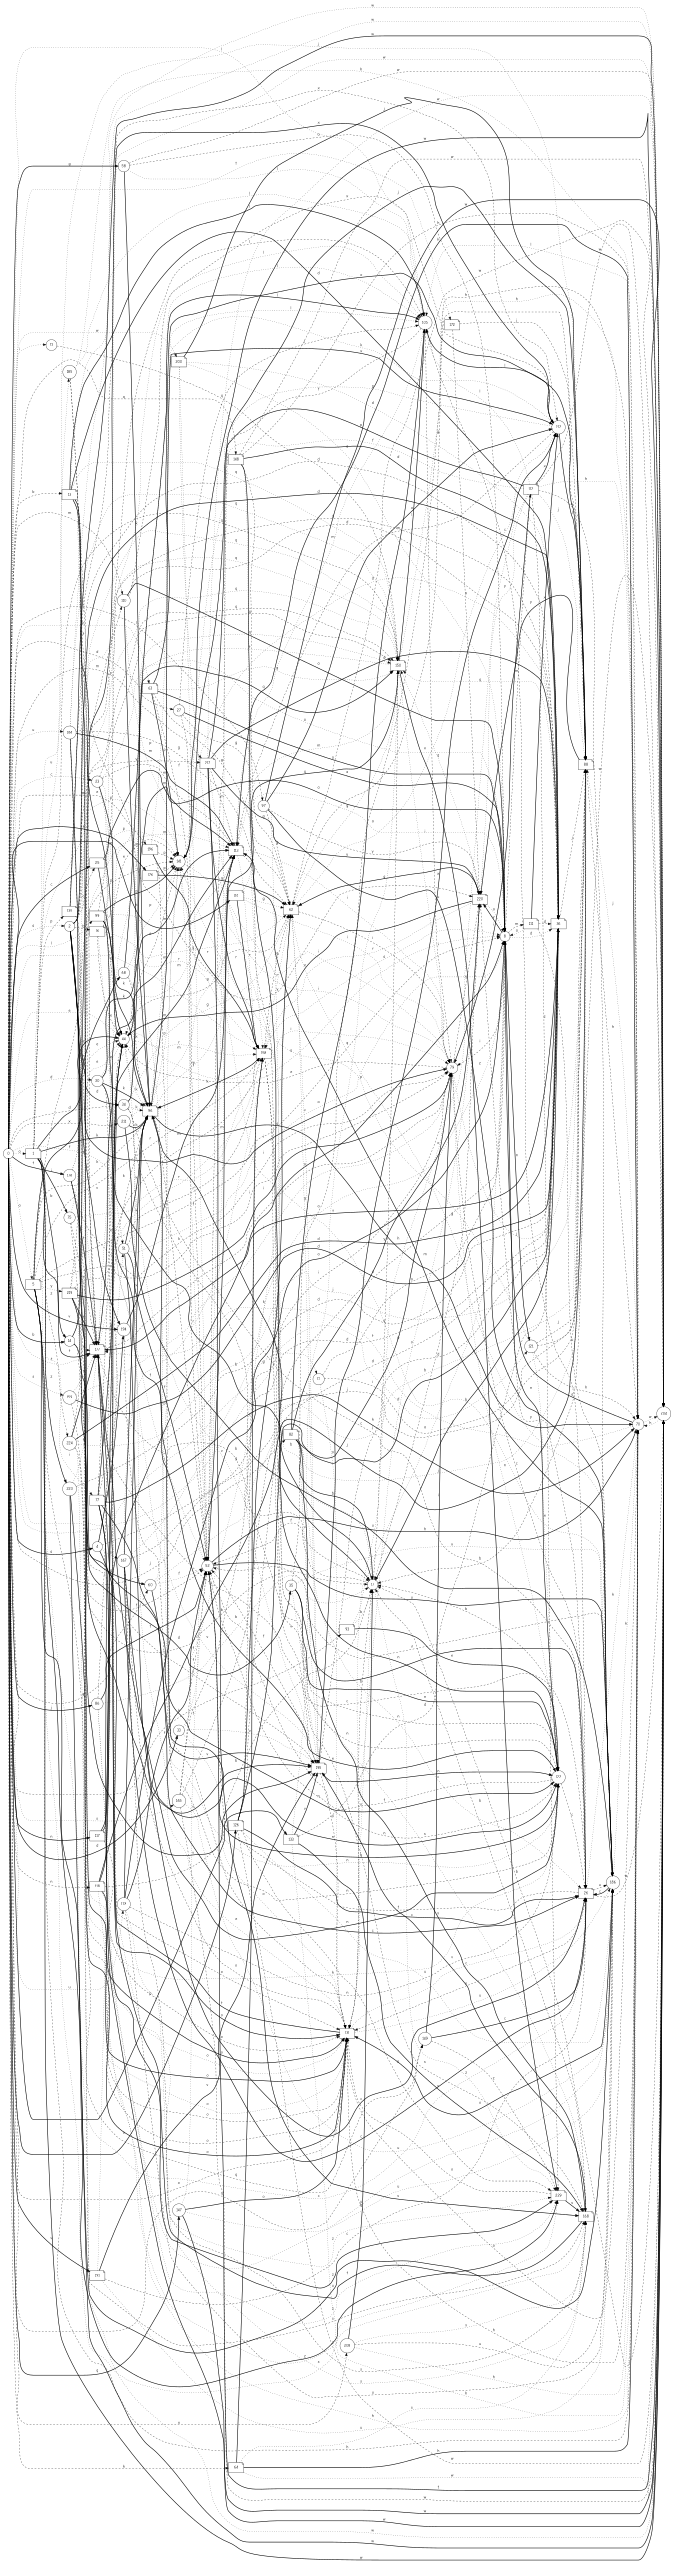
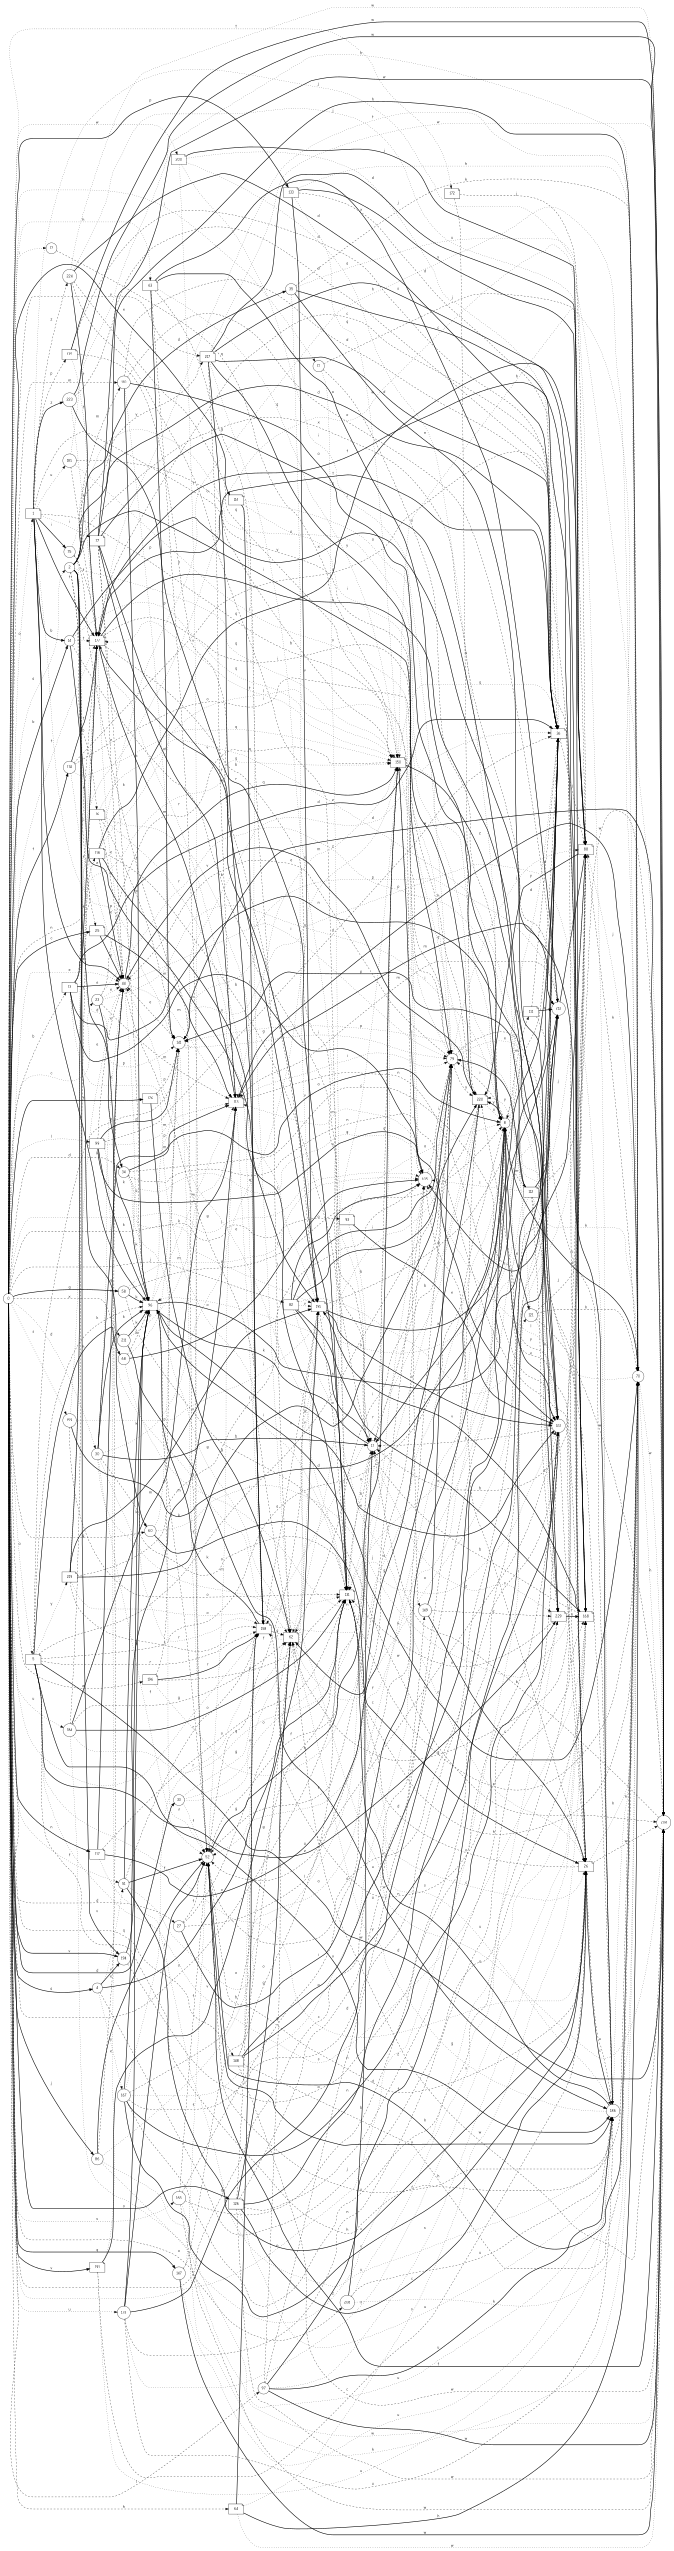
  strict digraph {
    fontname="Comic Neue"
    rankdir=LR
    node [fontname="Comic Neue" shape=circle]
    edge [fontname="Comic Neue" style=dotted]
    1 [shape=note]
    0
    2
    4
    5 [shape=note]
    13 [shape=note]
    14
    23
    25 [shape=note]
    27
    30
    33
    34
    44
    51
    58
    60
    63 [shape=note]
    64 [shape=note]
    72
    73
    82 [shape=note]
    86
    n24 [label=93 shape=note]
    97
    99 [shape=note]
    105
    110
    116 [shape=note]
    117 [shape=note]
    118 [shape=note]
    121
    126 [shape=note]
    131 [shape=note]
    133 [shape=note]
    147
    148 [shape=note]
    149
    158 [shape=note]
    159
    165
    172 [shape=note]
    174
    176 [shape=note]
    177 [shape=note]
    178
    184
    191 [shape=note]
    194
    196 [shape=note]
    200 [shape=note]
    208
    211
    217 [shape=note]
    75
    77 [shape=note]
    88 [shape=note]
    96 [shape=note]
    135 [shape=note]
    141
    150 [shape=note]
    185
    223
    224
    16 [shape=note]
    35
    36 [shape=note]
    79
    212
    167
    8
    26 [shape=note]
    68
    70
    168 [shape=note]
    186
    204
    219 [shape=note]
    229 [shape=note]
    122
    17
    195 [shape=note]
    113 [shape=note]
    52
    62 [shape=note]
    220 [shape=note]
    111 [shape=note]
    112 [shape=note]
    1 -> 14 [label=b style=bold]
    1 -> 44 [label=e style=bold]
    1 -> 149 [label=q style=dashed]
    1 -> 177 [label=t style=bold]
    1 -> 75 [label=i style=bold]
    1 -> 77 [label=i]
    1 -> 88 [label=j]
    1 -> 96 [label=k style=bold]
    1 -> 135 [label=p style=dashed]
    1 -> 141 [label=p]
    1 -> 150 [label=q style=dashed]
    1 -> 185 [label=u]
    1 -> 223 [label=z style=bold]
    1 -> 224 [label=z style=dashed]
    0 -> 1 [label=a]
    0 -> 2 [label=a]
    0 -> 4 [label=a style=bold]
    0 -> 5 [label=a]
    0 -> 13 [label=b style=dashed]
    0 -> 14 [label=b style=bold]
    0 -> 23 [label=c]
    0 -> 25 [label=c style=bold]
    0 -> 27 [label=d style=dashed]
    0 -> 30 [label=d]
    0 -> 33 [label=d style=bold]
    0 -> 34 [label=d style=dashed]
    0 -> 44 [label=e]
    0 -> 51 [label=f]
    0 -> 58 [label=g style=bold]
    0 -> 60 [label=g style=dashed]
    0 -> 63 [label=h]
    0 -> 64 [label=h style=dashed]
    0 -> 72 [label=i]
    0 -> 73 [label=i]
    0 -> 82 [label=j style=dashed]
    0 -> 86 [label=j style=bold]
    0 -> n24 [label=k style=dashed]
    0 -> 97 [label=l style=dashed]
    0 -> 99 [label=l]
    0 -> 105 [label=l]
    0 -> 110 [label=m style=dashed]
    0 -> 116 [label=n style=bold]
    0 -> 117 [label=n style=bold]
    0 -> 118 [label=n style=dashed]
    0 -> 121 [label=n]
    0 -> 126 [label=o style=bold]
    0 -> 131 [label=o style=dashed]
    0 -> 133 [label=p style=bold]
    0 -> 147 [label=q style=bold]
    0 -> 148 [label=q style=dashed]
    0 -> 149 [label=q style=dashed]
    0 -> 158 [label=r]
    0 -> 159 [label=s]
    0 -> 165 [label=s]
    0 -> 172 [label=t]
    0 -> 174 [label=t style=bold]
    0 -> 176 [label=t style=bold]
    0 -> 177 [label=t]
    0 -> 178 [label=u]
    0 -> 184 [label=u]
    0 -> 191 [label=v style=bold]
    0 -> 194 [label=v style=bold]
    0 -> 196 [label=w style=dashed]
    0 -> 200 [label=w]
    0 -> 208 [label=x style=dashed]
    0 -> 211 [label=x style=dashed]
    0 -> 217 [label=y style=dashed]
    2 -> 25 [label=c style=dashed]
    2 -> 34 [label=d style=bold]
    2 -> 60 [label=g style=bold]
    2 -> 110 [label=m style=dashed]
    2 -> 194 [label=v style=bold]
    2 -> 217 [label=y style=dashed]
    2 -> 150 [label=q]
    2 -> 16 [label=b style=dashed]
    2 -> 35 [label=d style=bold]
    2 -> 36 [label=d style=bold]
    2 -> 79 [label=i style=bold]
    2 -> 212 [label=x style=dashed]
    4 -> 51 [label=f]
    4 -> 131 [label=o style=bold]
    4 -> 194 [label=v style=bold]
    4 -> 88 [label=j style=dashed]
    4 -> 167 [label=s]
    5 -> 158 [label=r style=dashed]
    5 -> 96 [label=k style=dashed]
    5 -> 141 [label=p style=dashed]
    5 -> 79 [label=i style=dashed]
    5 -> 8 [label=a style=dashed]
    5 -> 26 [label=c]
    5 -> 68 [label=h style=bold]
    5 -> 70 [label=h style=dashed]
    5 -> 168 [label=s]
    5 -> 186 [label=u style=bold]
    5 -> 204 [label=w style=bold]
    5 -> 219 [label=y]
    5 -> 229 [label=z style=bold]
    13 -> 44 [label=e style=bold]
    13 -> 105 [label=l style=bold]
    13 -> 131 [label=o]
    13 -> 177 [label=t style=dashed]
    13 -> 150 [label=q]
    13 -> 36 [label=d style=bold]
    13 -> 204 [label=w]
    13 -> 122 [label=n style=bold]
    14 -> 177 [label=t]
    14 -> 150 [label=q]
    14 -> 212 [label=x style=bold]
    14 -> 17 [label=b style=dashed]
    14 -> 195 [label=v style=bold]
    23 -> 44 [label=e]
    23 -> 96 [label=k style=bold]
    23 -> 150 [label=q style=dashed]
    23 -> 8 [label=a]
    23 -> 229 [label=z]
    23 -> 113 [label=m style=dashed]
    25 -> 44 [label=e style=bold]
    25 -> 113 [label=m style=bold]
    27 -> 105 [label=l style=dashed]
    27 -> 8 [label=a style=bold]
    27 -> 52 [label=f style=dashed]
    27 -> 62 [label=g style=dashed]
    30 -> 44 [label=e]
    30 -> 131 [label=o style=dashed]
    30 -> 158 [label=r]
    30 -> 96 [label=k style=bold]
    30 -> 150 [label=q]
    30 -> 204 [label=w]
    30 -> 17 [label=b style=bold]
    30 -> 113 [label=m style=bold]
    30 -> 52 [label=f]
    33 -> 131 [label=o]
    33 -> 195 [label=v]
    33 -> 52 [label=f]
    33 -> 62 [label=g]
    34 -> 105 [label=l]
    34 -> 96 [label=k]
    34 -> 8 [label=a style=bold]
    34 -> 26 [label=c style=dashed]
    34 -> 122 [label=n style=dashed]
    34 -> 195 [label=v]
    34 -> 62 [label=g]
    44 -> 96 [label=k]
    44 -> 150 [label=q style=bold]
    44 -> 79 [label=i]
    44 -> 113 [label=m]
    44 -> 62 [label=g style=dashed]
    51 -> 158 [label=r style=dashed]
    51 -> 96 [label=k style=bold]
    51 -> 8 [label=a]
    51 -> 26 [label=c style=bold]
    51 -> 52 [label=f style=bold]
    58 -> 105 [label=l]
    58 -> 96 [label=k style=bold]
    58 -> 8 [label=a style=dashed]
    58 -> 204 [label=w style=dashed]
    60 -> 88 [label=j]
    60 -> 141 [label=p]
    60 -> 26 [label=c style=bold]
    60 -> 52 [label=f]
    63 -> 141 [label=p style=bold]
    63 -> 150 [label=q]
    63 -> 212 [label=x style=bold]
    63 -> 8 [label=a style=bold]
    63 -> 52 [label=f style=dashed]
    63 -> 62 [label=g style=dashed]
    64 -> 158 [label=r style=bold]
    64 -> 70 [label=h style=bold]
    64 -> 168 [label=s]
    64 -> 204 [label=w]
    72 -> 131 [label=o]
    72 -> 88 [label=j style=dashed]
    72 -> 8 [label=a style=dashed]
    73 -> 150 [label=q style=dashed]
    82 -> 105 [label=l style=bold]
    82 -> 88 [label=j]
    82 -> 79 [label=i style=bold]
    82 -> 26 [label=c]
    82 -> 168 [label=s style=bold]
    82 -> 17 [label=b style=bold]
    82 -> 195 [label=v]
    82 -> 220 [label=y style=bold]
    86 -> 44 [label=e style=dashed]
    86 -> 70 [label=h]
    86 -> 229 [label=z]
    86 -> 17 [label=b]
    86 -> 52 [label=f style=bold]
    n24 -> 8 [label=a]
    n24 -> 122 [label=n style=bold]
    n24 -> 17 [label=b]
    97 -> 212 [label=x style=bold]
    97 -> 168 [label=s]
    97 -> 186 [label=u style=bold]
    97 -> 204 [label=w style=bold]
    97 -> 62 [label=g style=dashed]
    97 -> 220 [label=y style=dashed]
    99 -> 44 [label=e style=dashed]
    99 -> 96 [label=k style=bold]
    99 -> 141 [label=p style=bold]
    99 -> 36 [label=d style=dashed]
    99 -> 122 [label=n style=bold]
    99 -> 113 [label=m]
    99 -> 62 [label=g]
    105 -> 79 [label=i style=dashed]
    105 -> 26 [label=c style=dashed]
    105 -> 113 [label=m]
    105 -> 52 [label=f style=dashed]
    110 -> 96 [label=k style=bold]
    110 -> 141 [label=p]
    110 -> 36 [label=d style=dashed]
    110 -> 212 [label=x style=dashed]
    110 -> 8 [label=a style=bold]
    116 -> 158 [label=r style=bold]
    116 -> 79 [label=i]
    116 -> 8 [label=a]
    116 -> 62 [label=g]
    117 -> 44 [label=e style=bold]
    117 -> 131 [label=o style=dashed]
    117 -> 8 [label=a style=bold]
    117 -> 186 [label=u]
    118 -> 44 [label=e style=bold]
    118 -> 131 [label=o style=bold]
    118 -> 88 [label=j style=bold]
-   118 -> 122 [label=h]
+   118 -> 70 [label=h]
    118 -> 229 [label=z]
    118 -> 17 [label=b style=dashed]
    121 -> 88 [label=j style=dashed]
    121 -> 141 [label=p]
    121 -> 70 [label=h style=dashed]
    121 -> 204 [label=w style=dashed]
    121 -> 122 [label=n]
    126 -> 158 [label=r style=dashed]
    126 -> 36 [label=d style=bold]
    126 -> 8 [label=a style=dashed]
    126 -> 26 [label=c style=bold]
    126 -> 186 [label=u]
    126 -> 204 [label=w style=dashed]
    126 -> 229 [label=z style=dashed]
    126 -> 62 [label=g style=bold]
    131 -> 44 [label=e]
    131 -> 177 [label=t style=bold]
    131 -> 26 [label=c]
    131 -> 70 [label=h style=dashed]
    131 -> 186 [label=u]
    131 -> 17 [label=b style=dashed]
    133 -> 150 [label=q]
    133 -> 36 [label=d style=dashed]
    133 -> 70 [label=h]
    133 -> 168 [label=s style=bold]
    133 -> 195 [label=v style=bold]
-   147 -> 131 [label=o style=bold]
+   147 -> 131 [label=o style=dashed]
    147 -> 186 [label=u]
    147 -> 204 [label=w style=bold]
    147 -> 52 [label=f]
    148 -> 158 [label=r]
    148 -> 36 [label=d style=bold]
    148 -> 70 [label=h style=dashed]
    148 -> 204 [label=w style=dashed]
    148 -> 122 [label=n style=bold]
    148 -> 62 [label=g style=dashed]
    149 -> 79 [label=i style=bold]
    149 -> 26 [label=c style=bold]
    149 -> 229 [label=z style=dashed]
    158 -> 96 [label=k style=bold]
    158 -> 8 [label=a]
    158 -> 168 [label=s style=dashed]
    158 -> 195 [label=v style=dashed]
    158 -> 62 [label=g style=dashed]
    159 -> 131 [label=o style=dashed]
    159 -> 177 [label=t]
    159 -> 36 [label=d style=bold]
    159 -> 79 [label=i]
    165 -> 36 [label=d style=dashed]
    165 -> 79 [label=i style=dashed]
    165 -> 186 [label=u]
    165 -> 204 [label=w style=dashed]
    165 -> 52 [label=f style=dashed]
    172 -> 88 [label=j style=dashed]
    172 -> 220 [label=y style=dashed]
    174 -> 177 [label=t style=bold]
    174 -> 141 [label=p]
    174 -> 150 [label=q]
    174 -> 79 [label=i style=dashed]
    174 -> 168 [label=s style=dashed]
    176 -> 141 [label=p style=dashed]
    176 -> 62 [label=g style=bold]
    177 -> 44 [label=e]
    177 -> 158 [label=r]
    177 -> 79 [label=i style=dashed]
    177 -> 26 [label=c style=dashed]
    177 -> 122 [label=n style=bold]
    177 -> 17 [label=b style=dashed]
    177 -> 113 [label=m style=bold]
    178 -> 96 [label=k style=bold]
    178 -> 8 [label=a style=bold]
    178 -> 168 [label=s]
    178 -> 186 [label=u style=dashed]
    178 -> 122 [label=n style=dashed]
    178 -> 52 [label=f style=bold]
    184 -> 131 [label=o style=bold]
    184 -> 177 [label=t style=dashed]
    184 -> 150 [label=q]
    184 -> 204 [label=w]
    184 -> 113 [label=m style=bold]
    184 -> 62 [label=g style=dashed]
    191 -> 44 [label=e]
    191 -> 26 [label=c style=dashed]
    191 -> 186 [label=u]
    191 -> 195 [label=v style=bold]
    194 -> 122 [label=n style=dashed]
    194 -> 113 [label=m style=bold]
    196 -> 105 [label=l]
    196 -> 131 [label=o style=dashed]
    196 -> 158 [label=r style=bold]
    196 -> 141 [label=p style=dashed]
    200 -> 88 [label=j style=bold]
    200 -> 36 [label=d]
    200 -> 79 [label=i]
    200 -> 8 [label=a]
    200 -> 52 [label=f]
    208 -> 70 [label=h]
    208 -> 168 [label=s]
    208 -> 186 [label=u style=dashed]
    208 -> 17 [label=b style=bold]
    211 -> 96 [label=k style=bold]
    211 -> 186 [label=u style=bold]
    211 -> 113 [label=m]
    217 -> 158 [label=r style=bold]
    217 -> 88 [label=j style=bold]
    217 -> 36 [label=d style=bold]
    217 -> 168 [label=s style=bold]
    217 -> 204 [label=w]
    217 -> 17 [label=b]
    217 -> 113 [label=m style=dashed]
    217 -> 220 [label=y style=bold]
    75 -> 44 [label=e]
    75 -> 177 [label=t style=dashed]
    75 -> 8 [label=a]
    75 -> 52 [label=f style=dashed]
    77 -> 44 [label=e style=dashed]
    77 -> 96 [label=k style=dashed]
    77 -> 70 [label=h style=bold]
    77 -> 204 [label=w style=bold]
    77 -> 229 [label=z style=bold]
    77 -> 195 [label=v style=bold]
    77 -> 113 [label=m style=bold]
    88 -> 105 [label=l style=bold]
    88 -> 70 [label=h style=dashed]
    88 -> 17 [label=b style=dashed]
    88 -> 62 [label=g style=dashed]
    88 -> 220 [label=y style=bold]
    96 -> 141 [label=p]
    96 -> 212 [label=x style=bold]
    96 -> 70 [label=h style=bold]
    96 -> 122 [label=n style=bold]
    96 -> 113 [label=m]
    135 -> 177 [label=t]
    135 -> 36 [label=d style=dashed]
    135 -> 204 [label=w style=bold]
    135 -> 195 [label=v style=dashed]
    141 -> 44 [label=e style=dashed]
    141 -> 36 [label=d]
    141 -> 79 [label=i]
    141 -> 204 [label=w style=bold]
    141 -> 52 [label=f]
    150 -> 105 [label=l style=bold]
    150 -> 177 [label=t]
    150 -> 79 [label=i]
    150 -> 70 [label=h]
    150 -> 229 [label=z style=bold]
    150 -> 113 [label=m]
    150 -> 62 [label=g]
    185 -> 105 [label=l]
    185 -> 177 [label=t style=dashed]
    185 -> 70 [label=h]
    185 -> 220 [label=y style=dashed]
    223 -> 131 [label=o style=bold]
    223 -> 177 [label=t]
    223 -> 36 [label=d style=dashed]
    223 -> 204 [label=w style=bold]
    224 -> 131 [label=o style=dashed]
    224 -> 177 [label=t style=bold]
    224 -> 88 [label=j]
    224 -> 150 [label=q style=dashed]
    224 -> 36 [label=d style=bold]
    224 -> 204 [label=w]
    16 -> 44 [label=e style=dashed]
    16 -> 105 [label=l]
    16 -> 158 [label=r]
    16 -> 141 [label=p style=dashed]
    16 -> 195 [label=v]
    35 -> 26 [label=c style=bold]
    35 -> 70 [label=h style=dashed]
    35 -> 186 [label=u]
    35 -> 122 [label=n style=bold]
    35 -> 195 [label=v]
    36 -> 177 [label=t style=bold]
    36 -> 88 [label=j style=dashed]
    36 -> 150 [label=q]
    36 -> 17 [label=b style=bold]
    79 -> 44 [label=e style=dashed]
    79 -> 88 [label=j]
    79 -> 26 [label=c style=dashed]
    79 -> 122 [label=n]
    79 -> 220 [label=y style=dashed]
    212 -> 88 [label=j style=bold]
    212 -> 96 [label=k]
    212 -> 141 [label=p]
    212 -> 113 [label=m style=dashed]
    167 -> 131 [label=o style=dashed]
    167 -> 158 [label=r]
    167 -> 96 [label=k style=bold]
    167 -> 36 [label=d style=dashed]
    167 -> 8 [label=a]
    167 -> 26 [label=c style=bold]
    167 -> 168 [label=s style=dashed]
    167 -> 122 [label=n style=bold]
    8 -> 121 [label=n style=bold]
    8 -> 36 [label=d]
    8 -> 79 [label=i style=dashed]
    8 -> 122 [label=n style=bold]
    8 -> 220 [label=y style=bold]
    8 -> 111 [label=m style=dashed]
    8 -> 112 [label=m style=dashed]
    26 -> 131 [label=o style=dashed]
    26 -> 70 [label=h]
    26 -> 186 [label=u style=dashed]
    26 -> 204 [label=w style=dashed]
    26 -> 52 [label=f style=dashed]
    26 -> 220 [label=y style=dashed]
    68 -> 105 [label=l style=bold]
    68 -> 96 [label=k style=dashed]
    68 -> 141 [label=p]
    68 -> 122 [label=n]
    70 -> 105 [label=l]
    70 -> 131 [label=o style=dashed]
    70 -> 177 [label=t]
    70 -> 88 [label=j]
    70 -> 8 [label=a style=bold]
    70 -> 204 [label=w]
    168 -> 177 [label=t style=bold]
    168 -> 17 [label=b style=dashed]
    168 -> 195 [label=v style=bold]
    186 -> 131 [label=o style=bold]
    186 -> 141 [label=p]
    186 -> 26 [label=c style=bold]
    186 -> 70 [label=h]
    186 -> 113 [label=m style=bold]
    186 -> 52 [label=f style=dashed]
    186 -> 62 [label=g]
    204 -> 70 [label=h]
    204 -> 17 [label=b style=dashed]
    204 -> 52 [label=f style=bold]
    219 -> 44 [label=e]
    219 -> 105 [label=l style=dashed]
    219 -> 131 [label=o]
    219 -> 158 [label=r style=dashed]
    219 -> 177 [label=t style=bold]
    219 -> 79 [label=i style=bold]
    219 -> 195 [label=v style=bold]
    229 -> 131 [label=o style=dashed]
    229 -> 168 [label=s style=bold]
    122 -> 26 [label=c style=dashed]
    122 -> 17 [label=b style=dashed]
    122 -> 52 [label=f style=dashed]
    17 -> 131 [label=o]
    17 -> 96 [label=k style=bold]
    17 -> 150 [label=q style=dashed]
    17 -> 229 [label=z]
    17 -> 52 [label=f style=dashed]
    195 -> 131 [label=o style=dashed]
    195 -> 36 [label=d style=dashed]
    195 -> 212 [label=x style=bold]
    195 -> 122 [label=n style=bold]
    195 -> 52 [label=f style=dashed]
    195 -> 62 [label=g]
    113 -> 158 [label=r]
    113 -> 79 [label=i]
    113 -> 70 [label=h style=bold]
    113 -> 122 [label=n style=dashed]
    52 -> 96 [label=k style=dashed]
    52 -> 150 [label=q style=bold]
    52 -> 70 [label=h style=bold]
    52 -> 186 [label=u style=bold]
    52 -> 122 [label=n style=dashed]
    52 -> 113 [label=m]
    62 -> 158 [label=r]
    62 -> 79 [label=i style=dashed]
    62 -> 212 [label=x]
    62 -> 204 [label=w style=dashed]
    62 -> 195 [label=v]
    220 -> 44 [label=e style=bold]
    220 -> 131 [label=o]
    220 -> 158 [label=r]
    220 -> 150 [label=q]
    220 -> 8 [label=a]
    220 -> 17 [label=b style=dashed]
    220 -> 62 [label=g style=bold]
    111 -> 36 [label=d style=dashed]
    111 -> 212 [label=x style=bold]
    111 -> 8 [label=a]
    111 -> 186 [label=u style=dashed]
    112 -> 105 [label=l]
    112 -> 131 [label=o]
    112 -> 88 [label=j]
    112 -> 141 [label=p style=bold]
    112 -> 79 [label=i style=bold]
    112 -> 212 [label=x style=bold]
    112 -> 70 [label=h]
    112 -> 186 [label=u style=dashed]
    112 -> 204 [label=w style=dashed]
    112 -> 229 [label=z style=dashed]
    112 -> 52 [label=f]
    112 -> 220 [label=y]
  }
